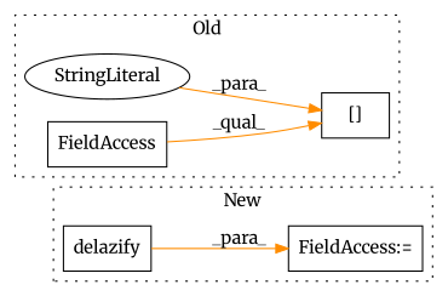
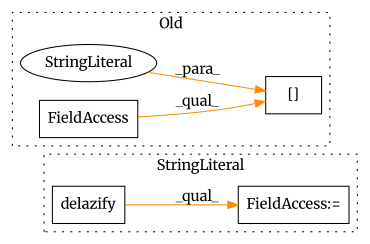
  digraph {
    fontname=Merriweather
    rankdir=LR
    node [fontname=Merriweather shape=box]
    edge [color=darkorange fontname=Merriweather]
    n1 [a=32 l="9,1" label=delazify s="8965,8990"]
    n2 [a=7 l=1 label="FieldAccess:=" s=8942]
    n3 [a=2 l="23,1" label="[]" s="9346,9387"]
    n4 [a=45 l=18 label=StringLiteral s=9369 shape=ellipse]
    n5 [a=22 l=22 label=FieldAccess s=9346]
    subgraph cluster_1 {
-     label=New
+     label=StringLiteral
      style=dotted
      n1
      n2
    }
    subgraph cluster_2 {
      label=Old
      style=dotted
      n3
      n4
      n5
    }
-   n1 -> n2 [label=_para_]
+   n1 -> n2 [label=_qual_]
    n4 -> n3 [label=_para_]
    n5 -> n3 [label=_qual_]
  }
